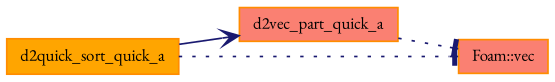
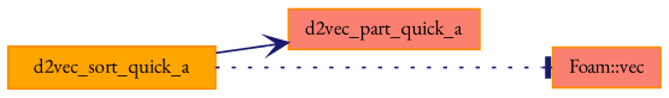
  digraph {
    fontname="EB Garamond"
    rankdir=LR
    node [color=darkorange fillcolor=salmon fontname="EB Garamond" fontsize=10 shape=record style=filled]
    edge [arrowhead=tee color=midnightblue fontname="EB Garamond" fontsize=10 labelfontname=Helvetica labelfontsize=10 style=dotted]
-   n1 [fillcolor=orange fontcolor=black height=0.2 label=d2quick_sort_quick_a width=0.4]
+   n1 [fillcolor=orange fontcolor=black height=0.2 label=d2vec_sort_quick_a width=0.4]
    n2 [height=0.2 label=d2vec_part_quick_a width=0.4]
    n3 [height=0.2 label="Foam::vec" width=0.4]
    n1 -> n2 [arrowhead=vee style=solid]
    n1 -> n3
-   n2 -> n3
  }
